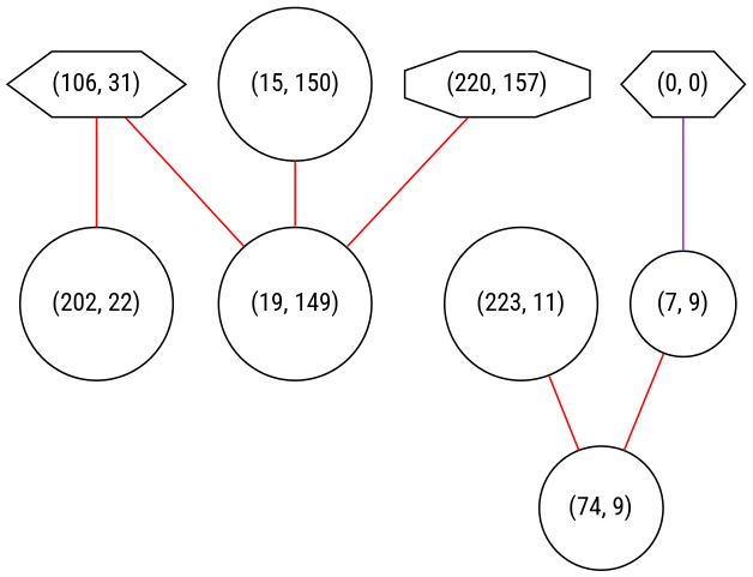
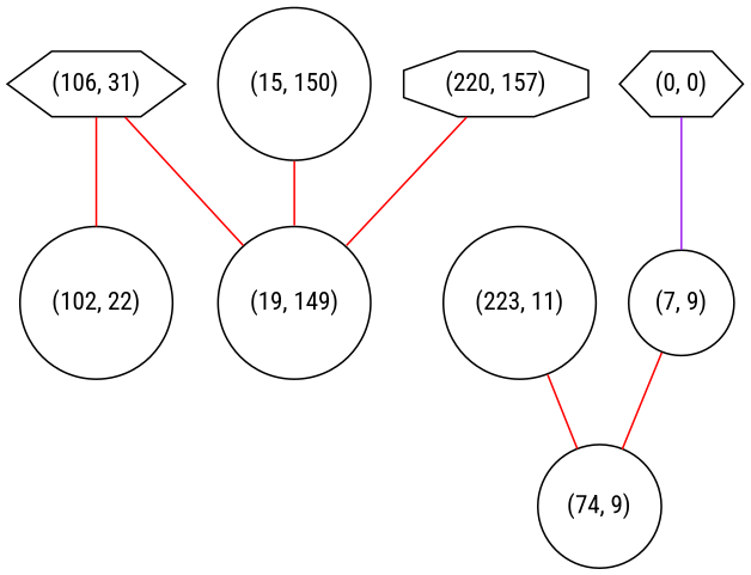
  graph {
    fontname="Roboto Condensed"
    node [fontname="Roboto Condensed" shape=circle]
    edge [color=red fontname="Roboto Condensed" weight=1]
    "(106, 31)" [shape=hexagon]
-   "(102, 22)" [label="(202, 22)"]
+   "(102, 22)"
    "(19, 149)"
    "(223, 11)"
    "(74, 9)"
    "(15, 150)"
    "(0, 0)" [shape=hexagon]
    "(7, 9)"
    n9 [label="(220, 157)" shape=octagon]
    "(106, 31)" -- "(102, 22)"
    "(106, 31)" -- "(19, 149)"
    "(223, 11)" -- "(74, 9)"
    "(15, 150)" -- "(19, 149)"
    "(0, 0)" -- "(7, 9)" [color=purple weight=4]
    "(7, 9)" -- "(74, 9)"
    n9 -- "(19, 149)"
  }
